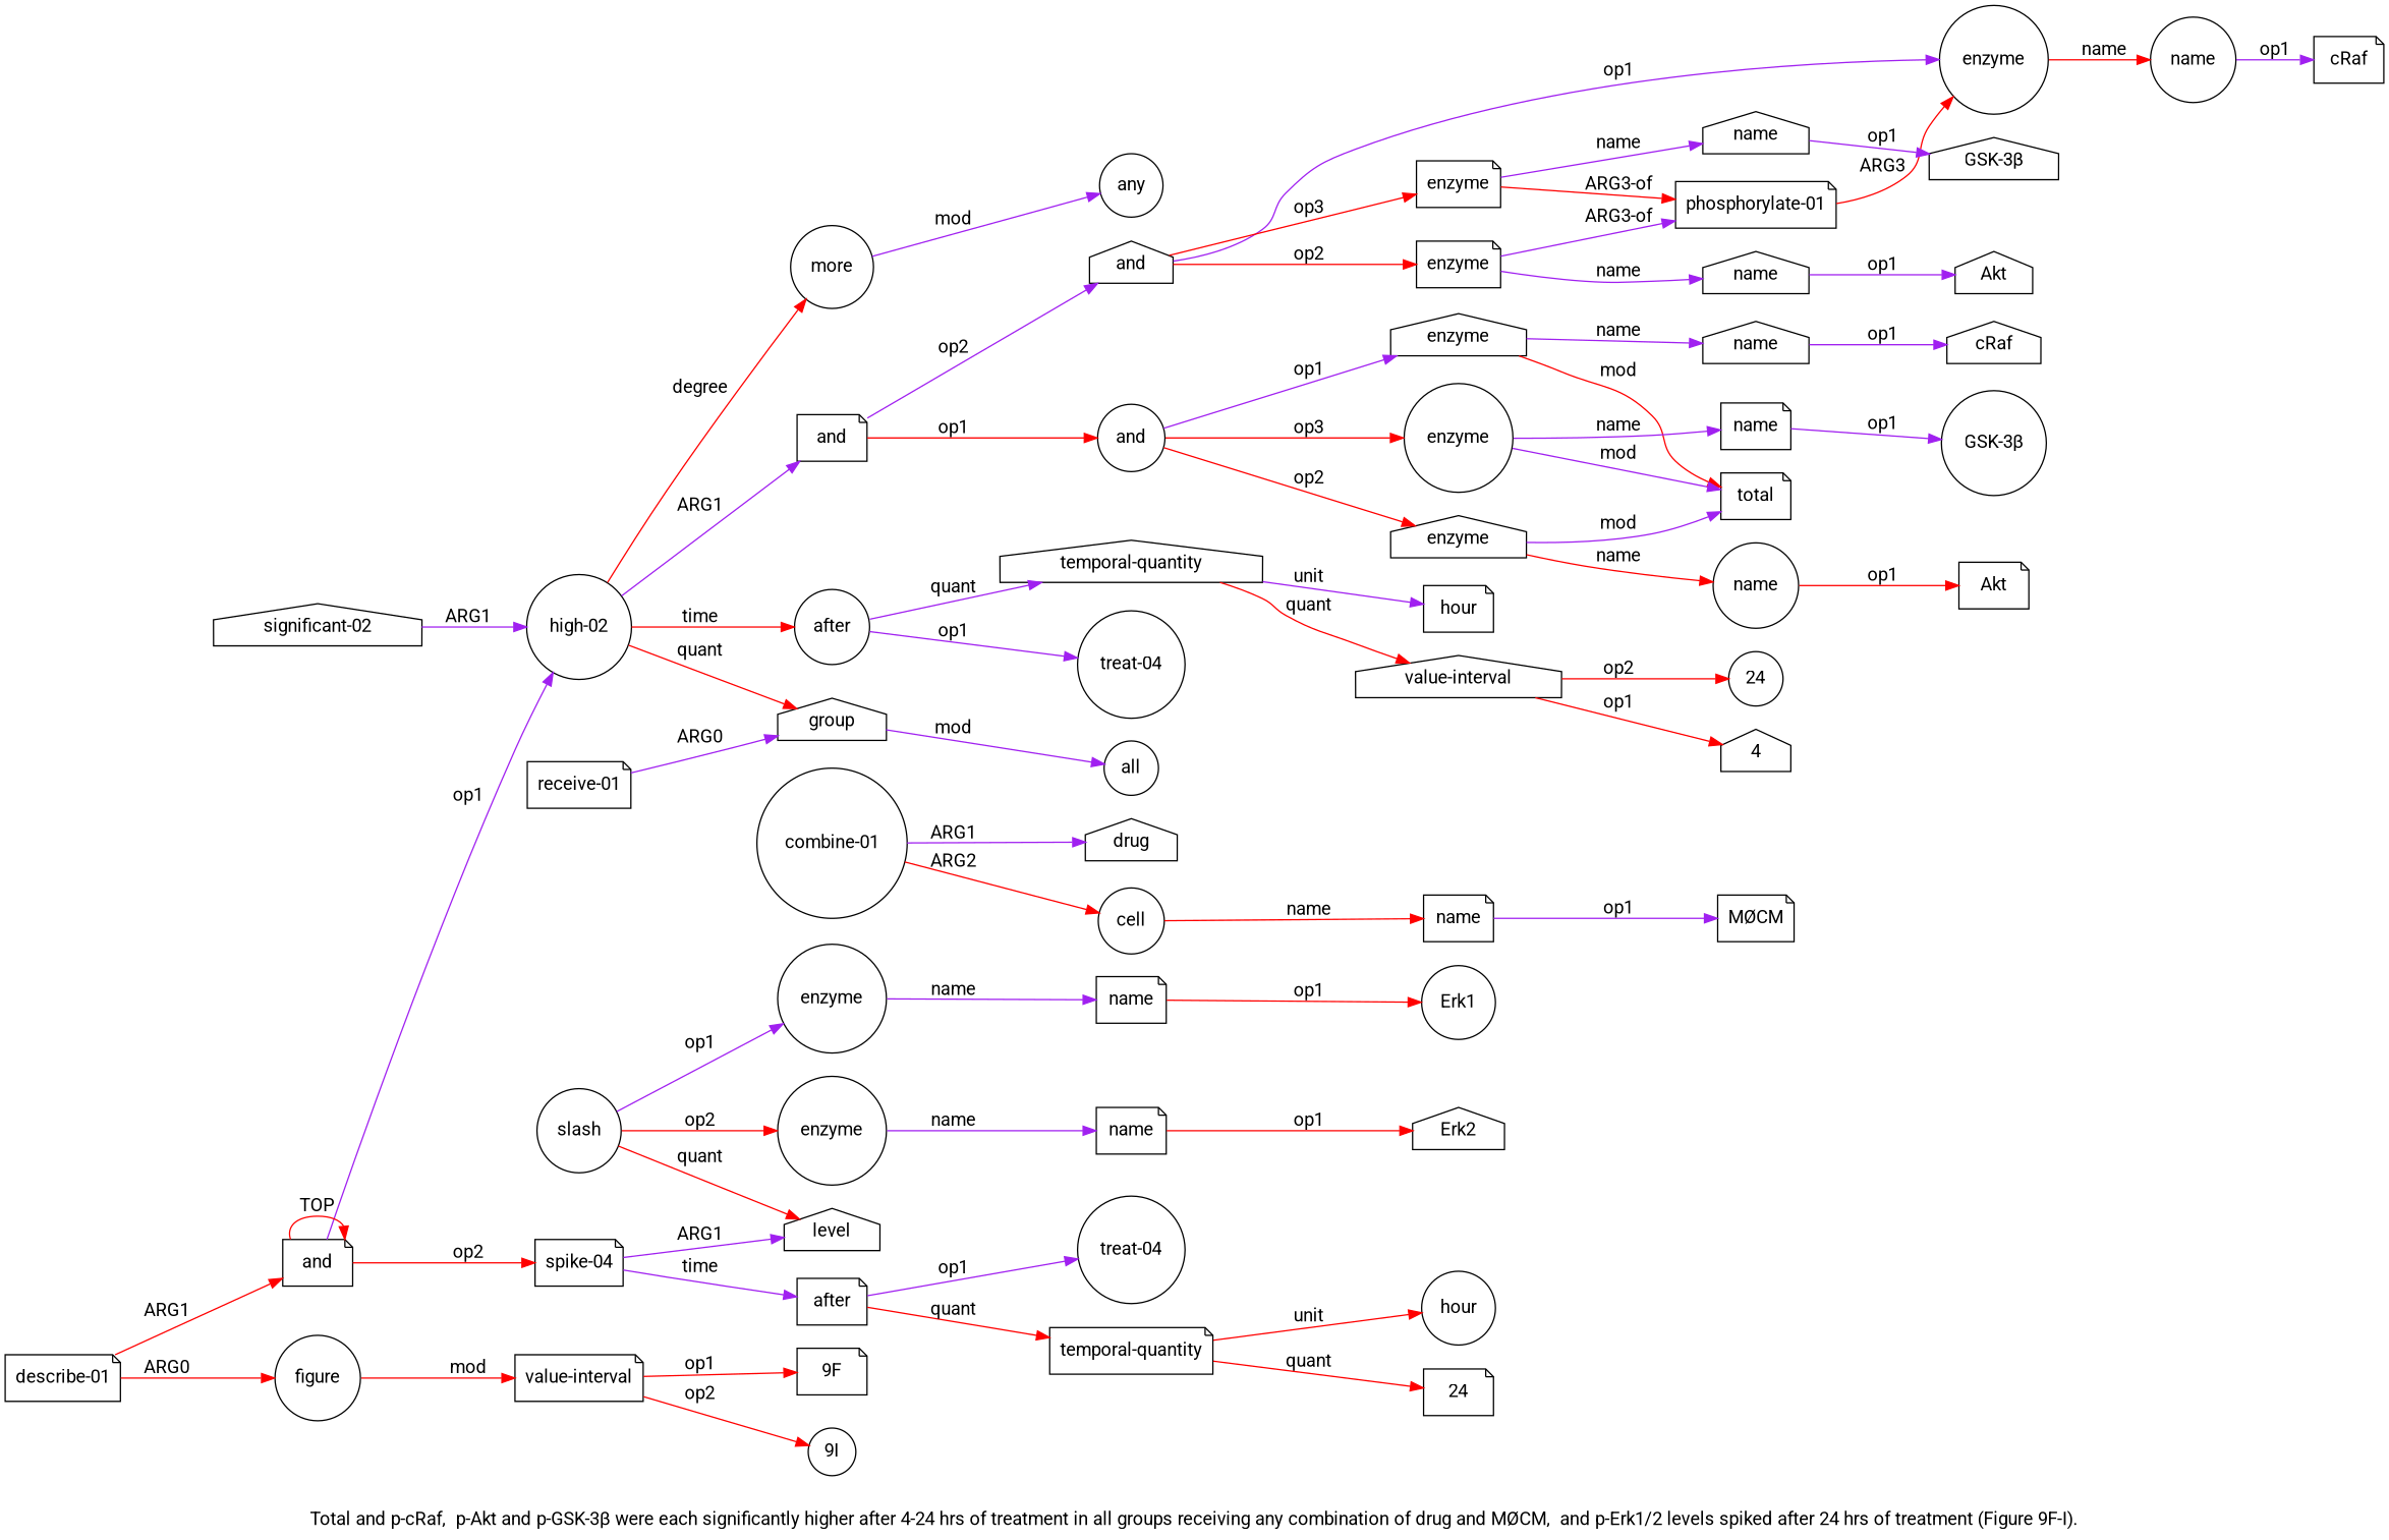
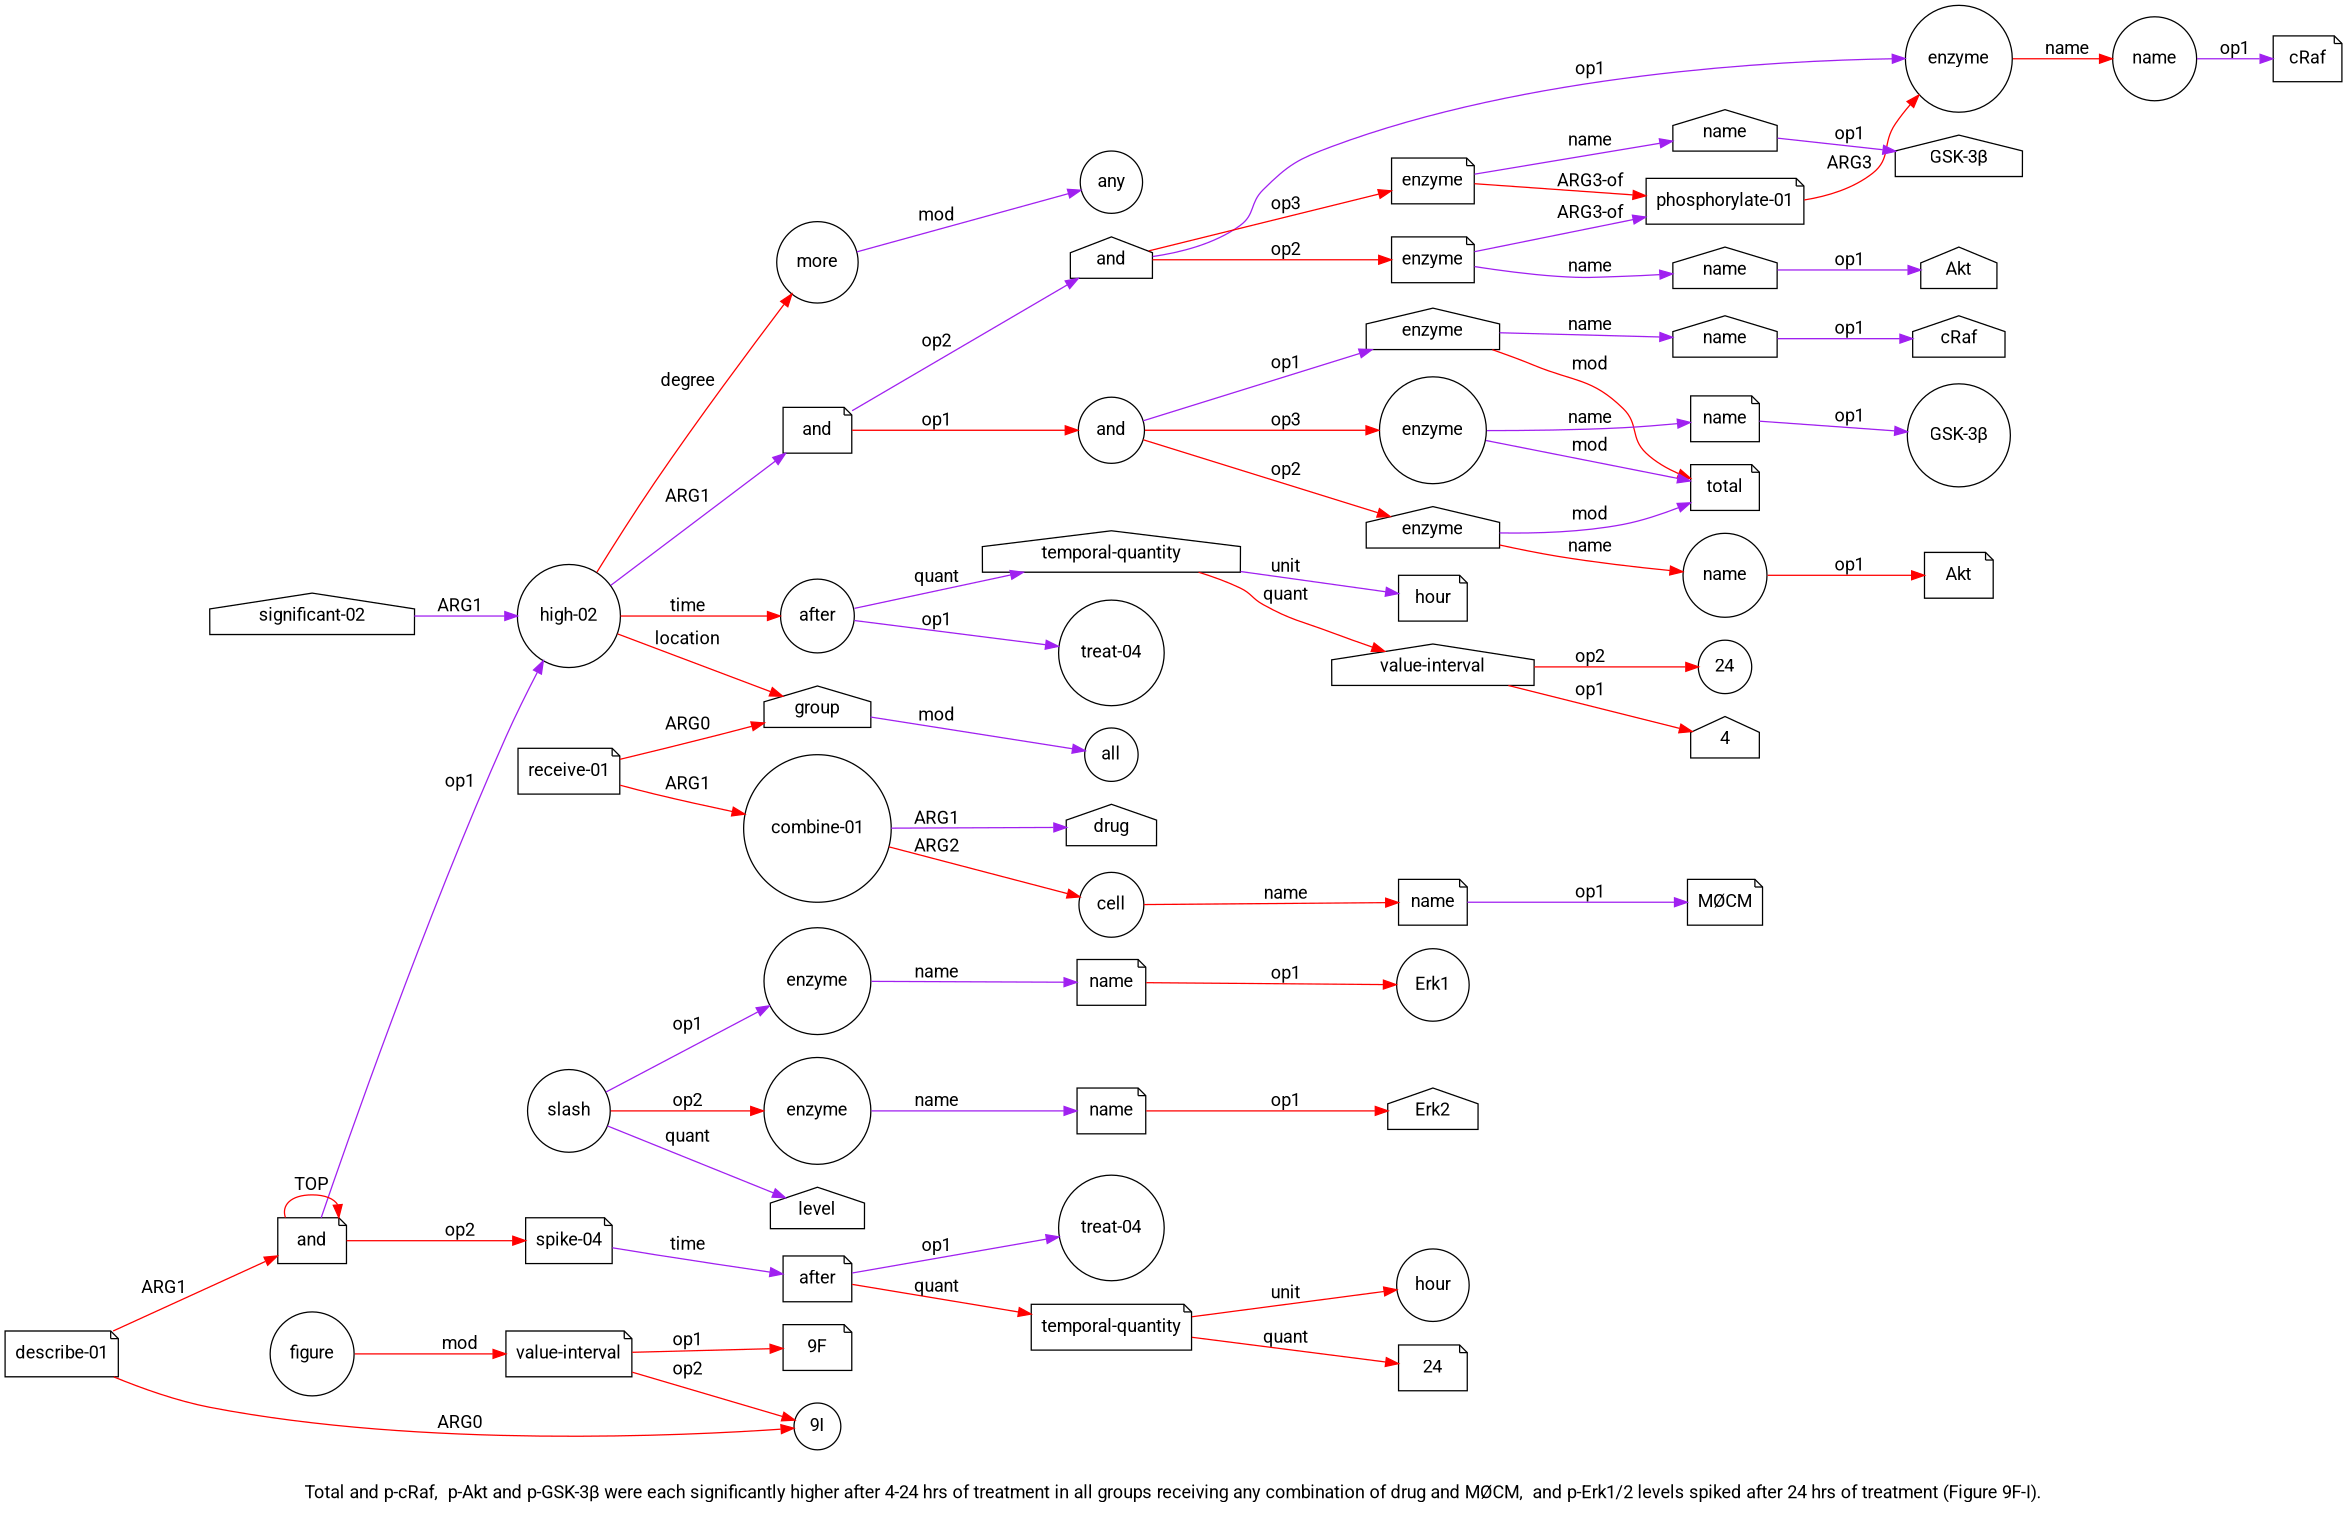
  digraph {
    fontname=Roboto
    label="Total and p-cRaf,  p-Akt and p-GSK-3β were each significantly higher after 4-24 hrs of treatment in all groups receiving any combination of drug and MØCM,  and p-Erk1/2 levels spiked after 24 hrs of treatment (Figure 9F-I)."
    rankdir=LR
    node [color=black fontname=Roboto gold_ind=-1 gold_label=name shape=circle test_ind=-1 test_label=name]
    edge [color=red fontname=Roboto gold_label=op1 test_label=op1]
    n1 [gold_ind=20 gold_label="significant-02" label="significant-02" shape=house test_ind=20 test_label="significant-02"]
    n2 [gold_ind=1 gold_label="high-02" label="high-02" test_ind=1 test_label="high-02"]
    n3 [gold_ind=21 gold_label=after label=after test_ind=21 test_label=after]
    n4 [gold_ind=26 gold_label=group label=group shape=house test_ind=26 test_label=group]
    n5 [gold_ind=19 gold_label=more label=more test_ind=19 test_label=more]
    n6 [gold_ind=2 gold_label=and label=and shape=note test_ind=2 test_label=and]
    n7 [gold_ind=22 gold_label="treat-04" label="treat-04" test_ind=22 test_label="treat-04"]
    n8 [gold_ind=23 gold_label="temporal-quantity" label="temporal-quantity" shape=house test_ind=23 test_label="temporal-quantity"]
    n9 [gold_ind=27 gold_label=all label=all test_ind=27 test_label=all]
    n10 [gold_ind=33 gold_label=any label=any test_ind=33 test_label=any]
    n11 [gold_ind=11 gold_label=and label=and shape=house test_ind=11 test_label=and]
    n12 [gold_ind=3 gold_label=and label=and test_ind=3 test_label=and]
    n13 [gold_ind=24 gold_label="value-interval" label="value-interval" shape=house test_ind=24 test_label="value-interval"]
    n14 [gold_ind=25 gold_label=hour label=hour shape=note test_ind=25 test_label=hour]
    n15 [gold_label=4 label=4 shape=house test_label=4]
    n16 [gold_label=24 label=24 test_label=24]
    n17 [gold_ind=28 gold_label="receive-01" label="receive-01" shape=note test_ind=28 test_label="receive-01"]
    n18 [gold_ind=29 gold_label="combine-01" label="combine-01" test_ind=29 test_label="combine-01"]
    n19 [gold_ind=31 gold_label=cell label=cell test_ind=31 test_label=cell]
    n20 [gold_ind=30 gold_label=drug label=drug shape=house test_ind=30 test_label=drug]
    n21 [gold_ind=32 label=name shape=note test_ind=32]
    n22 [gold_label="MØCM" label="MØCM" shape=note test_label="MØCM"]
    n23 [gold_label=Erk1 label=Erk1 test_label=Erk1]
    n24 [gold_label="9F" label="9F" shape=note test_label="9F"]
    n25 [gold_label=cRaf label=cRaf shape=note test_label=cRaf]
    n26 [gold_ind=37 gold_label=enzyme label=enzyme test_ind=37 test_label=enzyme]
    n27 [gold_ind=38 label=name shape=note test_ind=38]
    n28 [gold_label="GSK-3β" label="GSK-3β" test_label="GSK-3β"]
    n29 [gold_label="9I" label="9I" test_label="9I"]
    n30 [gold_ind=36 gold_label=slash label=slash test_ind=36 test_label=slash]
    n31 [gold_ind=35 gold_label=level label=level shape=house test_ind=35 test_label=level]
    n32 [gold_ind=39 gold_label=enzyme label=enzyme test_ind=39 test_label=enzyme]
    n33 [gold_ind=40 label=name shape=note test_ind=40]
    n34 [gold_label=Erk2 label=Erk2 shape=house test_label=Erk2]
    n35 [gold_ind=34 gold_label="spike-04" label="spike-04" shape=note test_ind=34 test_label="spike-04"]
    n36 [gold_ind=41 gold_label=after label=after shape=note test_ind=41 test_label=after]
    n37 [gold_ind=42 gold_label="treat-04" label="treat-04" test_ind=42 test_label="treat-04"]
    n38 [gold_ind=43 gold_label="temporal-quantity" label="temporal-quantity" shape=note test_ind=43 test_label="temporal-quantity"]
    n39 [gold_label=24 label=24 shape=note test_label=24]
    n40 [gold_ind=44 gold_label=hour label=hour test_ind=44 test_label=hour]
    n41 [gold_ind=15 gold_label=enzyme label=enzyme shape=note test_ind=15 test_label=enzyme]
    n42 [gold_ind=14 gold_label="phosphorylate-01" label="phosphorylate-01" shape=note test_ind=14 test_label="phosphorylate-01"]
    n43 [gold_ind=16 label=name shape=house test_ind=16]
    n44 [gold_ind=12 gold_label=enzyme label=enzyme test_ind=12 test_label=enzyme]
    n45 [gold_label=Akt label=Akt shape=house test_label=Akt]
    n46 [gold_ind=13 label=name test_ind=13]
    n47 [gold_ind=17 gold_label=enzyme label=enzyme shape=note test_ind=17 test_label=enzyme]
    n48 [gold_ind=18 label=name shape=house test_ind=18]
    n49 [gold_label="GSK-3β" label="GSK-3β" shape=house test_label="GSK-3β"]
    n50 [gold_ind=10 label=name shape=note test_ind=10]
    n51 [gold_ind=4 gold_label=enzyme label=enzyme shape=house test_ind=4 test_label=enzyme]
    n52 [gold_ind=7 gold_label=enzyme label=enzyme shape=house test_ind=7 test_label=enzyme]
    n53 [gold_ind=9 gold_label=enzyme label=enzyme test_ind=9 test_label=enzyme]
    n54 [gold_ind=0 gold_label=and label=and shape=note test_ind=0 test_label=and]
    n55 [gold_ind=5 label=name shape=house test_ind=5]
    n56 [gold_ind=6 gold_label=total label=total shape=note test_ind=6 test_label=total]
    n57 [gold_ind=8 label=name test_ind=8]
    n58 [gold_label=cRaf label=cRaf shape=house test_label=cRaf]
    n59 [gold_label=Akt label=Akt shape=note test_label=Akt]
    n60 [gold_ind=46 gold_label=figure label=figure test_ind=46 test_label=figure]
    n61 [gold_ind=47 gold_label="value-interval" label="value-interval" shape=note test_ind=47 test_label="value-interval"]
    n62 [gold_ind=45 gold_label="describe-01" label="describe-01" shape=note test_ind=45 test_label="describe-01"]
    n1 -> n2 [color=purple gold_label=ARG1 label=ARG1 test_label=ARG1]
    n2 -> n3 [gold_label=time label=time test_label=time]
-   n2 -> n4 [gold_label=location label=quant test_label=location]
+   n2 -> n4 [gold_label=location label=location test_label=location]
    n2 -> n5 [gold_label=degree label=degree test_label=degree]
    n2 -> n6 [color=purple gold_label=ARG1 label=ARG1 test_label=ARG1]
    n3 -> n7 [color=purple label=op1]
    n3 -> n8 [color=purple gold_label=quant label=quant test_label=quant]
    n4 -> n9 [color=purple gold_label=mod label=mod test_label=mod]
    n5 -> n10 [color=purple gold_label=mod label=mod test_label=mod]
    n6 -> n11 [color=purple gold_label=op2 label=op2 test_label=op2]
    n6 -> n12 [label=op1]
    n8 -> n13 [gold_label=quant label=quant test_label=quant]
    n8 -> n14 [color=purple gold_label=unit label=unit test_label=unit]
    n11 -> n41 [gold_label=op2 label=op2 test_label=op2]
    n11 -> n44 [color=purple label=op1]
    n11 -> n47 [gold_label=op3 label=op3 test_label=op3]
    n12 -> n51 [color=purple label=op1]
    n12 -> n52 [gold_label=op2 label=op2 test_label=op2]
    n12 -> n53 [gold_label=op3 label=op3 test_label=op3]
    n13 -> n15 [label=op1]
    n13 -> n16 [gold_label=op2 label=op2 test_label=op2]
-   n17 -> n4 [color=purple gold_label=ARG0 label=ARG0 test_label=ARG0]
+   n17 -> n4 [gold_label=ARG0 label=ARG0 test_label=ARG0]
+   n17 -> n18 [gold_label=ARG1 label=ARG1 test_label=ARG1]
    n18 -> n19 [gold_label=ARG2 label=ARG2 test_label=ARG2]
    n18 -> n20 [color=purple gold_label=ARG1 label=ARG1 test_label=ARG1]
    n19 -> n21 [gold_label=name label=name test_label=name]
    n21 -> n22 [color=purple label=op1]
    n26 -> n27 [color=purple gold_label=name label=name test_label=name]
    n27 -> n23 [label=op1]
    n30 -> n26 [color=purple label=op1]
-   n30 -> n31 [gold_label=quant label=quant test_label=quant]
+   n30 -> n31 [color=purple gold_label=quant label=quant test_label=quant]
    n30 -> n32 [gold_label=op2 label=op2 test_label=op2]
    n32 -> n33 [color=purple gold_label=name label=name test_label=name]
    n33 -> n34 [label=op1]
-   n35 -> n31 [color=purple gold_label=ARG1 label=ARG1 test_label=ARG1]
    n35 -> n36 [color=purple gold_label=time label=time test_label=time]
    n36 -> n37 [color=purple label=op1]
    n36 -> n38 [gold_label=quant label=quant test_label=quant]
    n38 -> n39 [gold_label=quant label=quant test_label=quant]
    n38 -> n40 [gold_label=unit label=unit test_label=unit]
    n41 -> n42 [color=purple gold_label="ARG3-of" label="ARG3-of" test_label="ARG3-of"]
    n41 -> n43 [color=purple gold_label=name label=name test_label=name]
    n42 -> n44 [gold_label=ARG3 label=ARG3 test_label=ARG3]
    n43 -> n45 [color=purple label=op1]
    n44 -> n46 [gold_label=name label=name test_label=name]
    n46 -> n25 [color=purple label=op1]
    n47 -> n42 [gold_label="ARG3-of" label="ARG3-of" test_label="ARG3-of"]
    n47 -> n48 [color=purple gold_label=name label=name test_label=name]
    n48 -> n49 [color=purple label=op1]
    n50 -> n28 [color=purple label=op1]
    n51 -> n55 [color=purple gold_label=name label=name test_label=name]
    n51 -> n56 [gold_label=mod label=mod test_label=mod]
    n52 -> n56 [color=purple gold_label=mod label=mod test_label=mod]
    n52 -> n57 [gold_label=name label=name test_label=name]
    n53 -> n50 [color=purple gold_label=name label=name test_label=name]
    n53 -> n56 [color=purple gold_label=mod label=mod test_label=mod]
    n54 -> n2 [color=purple label=op1]
    n54 -> n35 [gold_label=op2 label=op2 test_label=op2]
    n54 -> n54 [gold_label=TOP label=TOP test_label=TOP]
    n55 -> n58 [color=purple label=op1]
    n57 -> n59 [label=op1]
    n60 -> n61 [gold_label=mod label=mod test_label=mod]
    n61 -> n24 [label=op1]
    n61 -> n29 [gold_label=op2 label=op2 test_label=op2]
    n62 -> n54 [gold_label=ARG1 label=ARG1 test_label=ARG1]
-   n62 -> n60 [gold_label=ARG0 label=ARG0 test_label=ARG0]
+   n62 -> n29 [gold_label=ARG0 label=ARG0 test_label=ARG0]
  }
